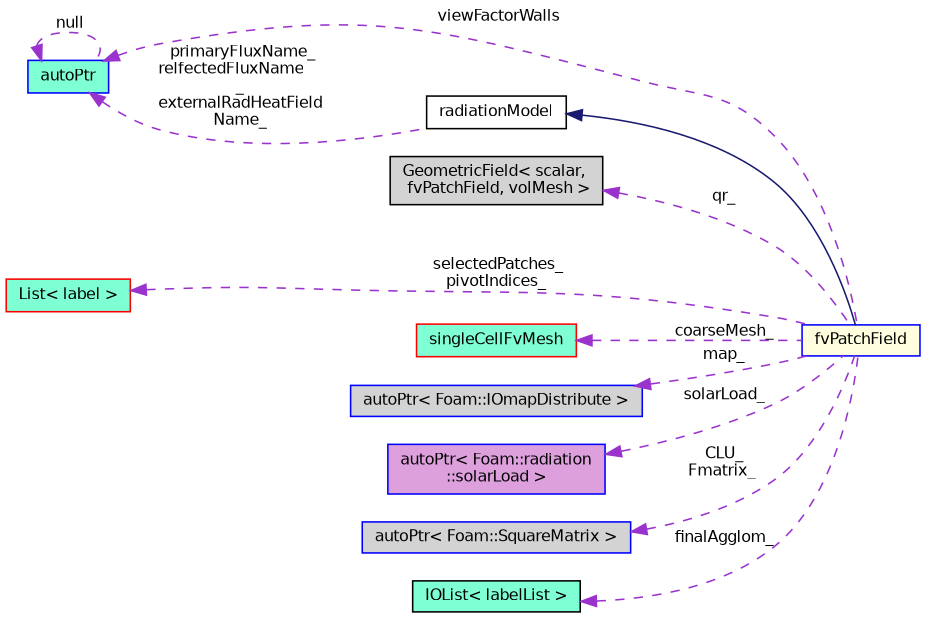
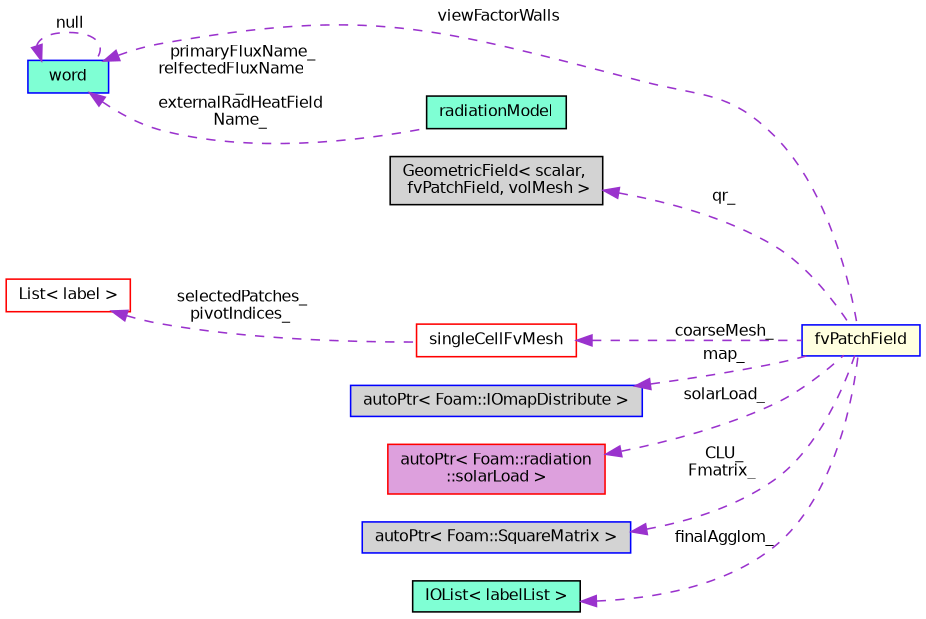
  digraph {
    rankdir=LR
    node [color=blue fillcolor=aquamarine fontname=Helvetica fontsize=10 shape=record style=filled]
    edge [color=darkorchid3 dir=back fontname=Helvetica fontsize=10 labelfontname=Helvetica labelfontsize=10 style=dashed]
    n1 [fillcolor=lightyellow fontcolor=black height=0.2 label=fvPatchField width=0.4]
-   n2 [color=black fillcolor=white height=0.2 label=radiationModel width=0.4]
-   n3 [height=0.2 label=autoPtr width=0.4]
+   n2 [color=black height=0.2 label=radiationModel width=0.4]
+   n3 [height=0.2 label=word width=0.4]
    n4 [color=black fillcolor=lightgrey height=0.2 label="GeometricField\< scalar,\l fvPatchField, volMesh \>" width=0.4]
-   n5 [color=red height=0.2 label=singleCellFvMesh width=0.4]
+   n5 [color=red fillcolor=white height=0.2 label=singleCellFvMesh width=0.4]
    n6 [fillcolor=lightgrey height=0.2 label="autoPtr\< Foam::IOmapDistribute \>" width=0.4]
-   n7 [fillcolor=plum height=0.2 label="autoPtr\< Foam::radiation\l::solarLoad \>" width=0.4]
-   n8 [color=red height=0.2 label="List\< label \>" width=0.4]
+   n7 [color=red fillcolor=plum height=0.2 label="autoPtr\< Foam::radiation\l::solarLoad \>" width=0.4]
+   n8 [color=red fillcolor=white height=0.2 label="List\< label \>" width=0.4]
    n9 [fillcolor=lightgrey height=0.2 label="autoPtr\< Foam::SquareMatrix \>" width=0.4]
    n10 [color=black height=0.2 label="IOList\< labelList \>" width=0.4]
-   n2 -> n1 [color=midnightblue style=solid]
    n3 -> n1 [label=" viewFactorWalls"]
    n3 -> n2 [label=" primaryFluxName_\nrelfectedFluxName\l_\nexternalRadHeatField\lName_"]
    n3 -> n3 [label=" null"]
    n4 -> n1 [label=" qr_"]
    n5 -> n1 [label=" coarseMesh_"]
    n6 -> n1 [label=" map_"]
    n7 -> n1 [label=" solarLoad_"]
-   n8 -> n1 [label=" selectedPatches_\npivotIndices_"]
+   n8 -> n5 [label=" selectedPatches_\npivotIndices_"]
    n9 -> n1 [label=" CLU_\nFmatrix_"]
    n10 -> n1 [label=" finalAgglom_"]
  }
